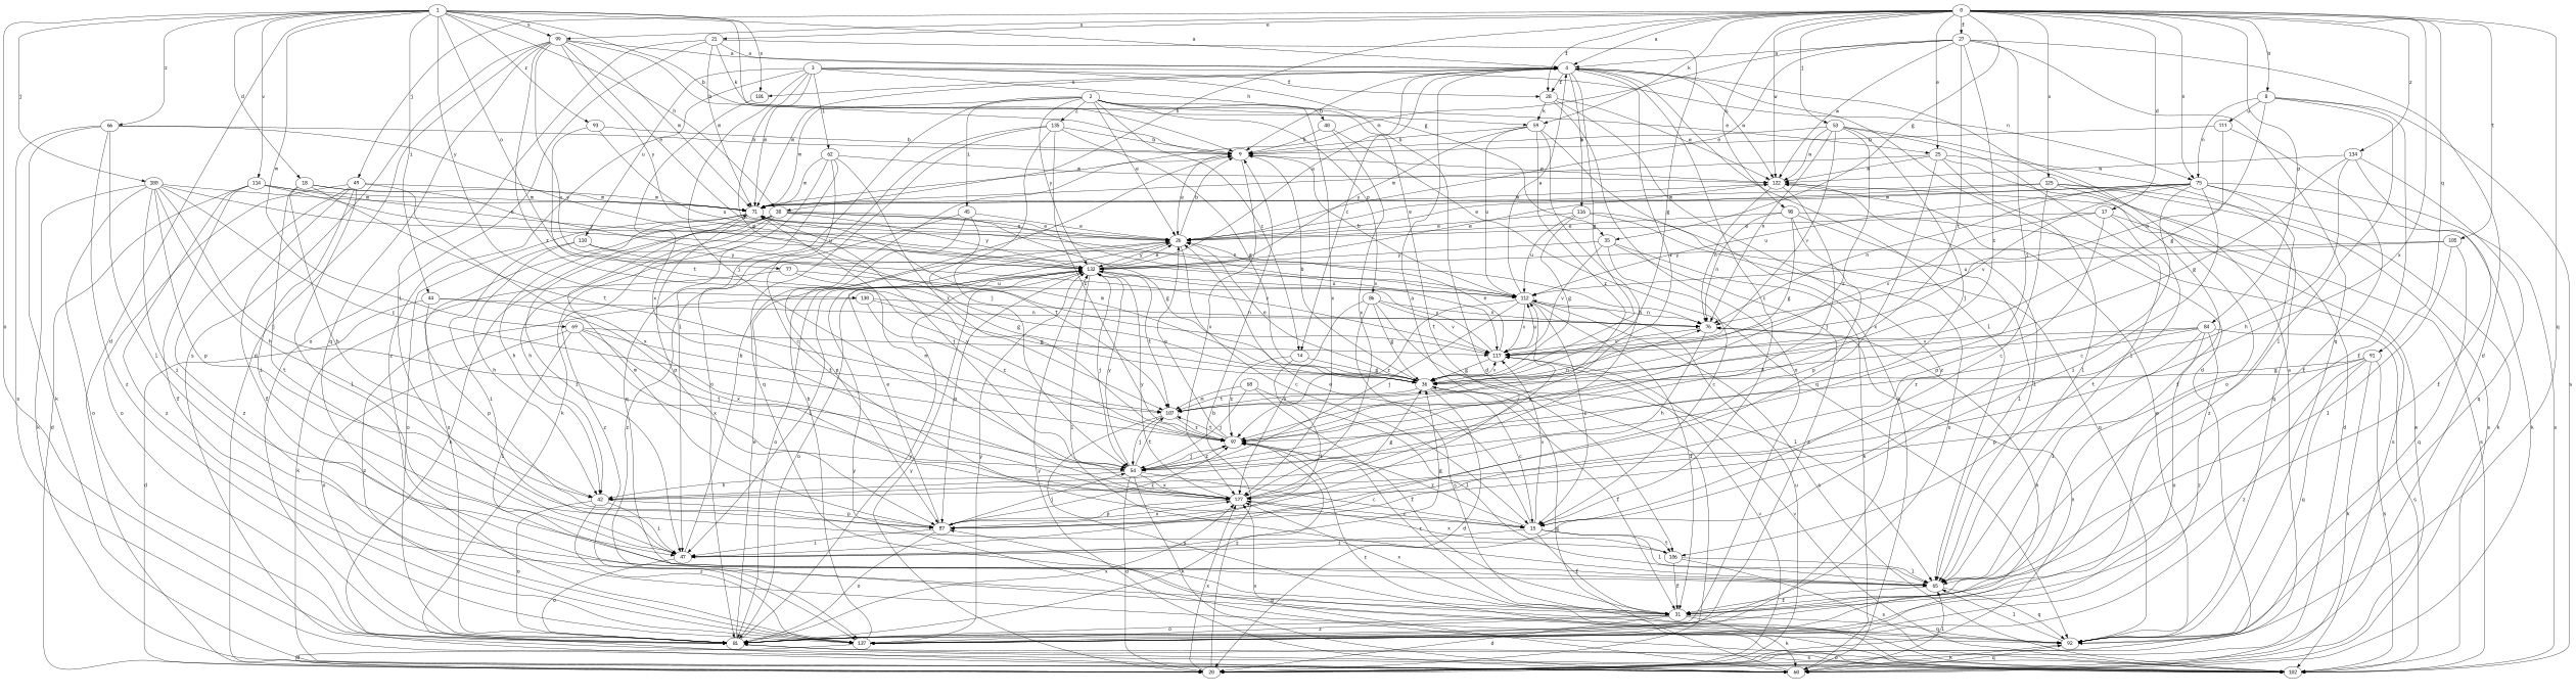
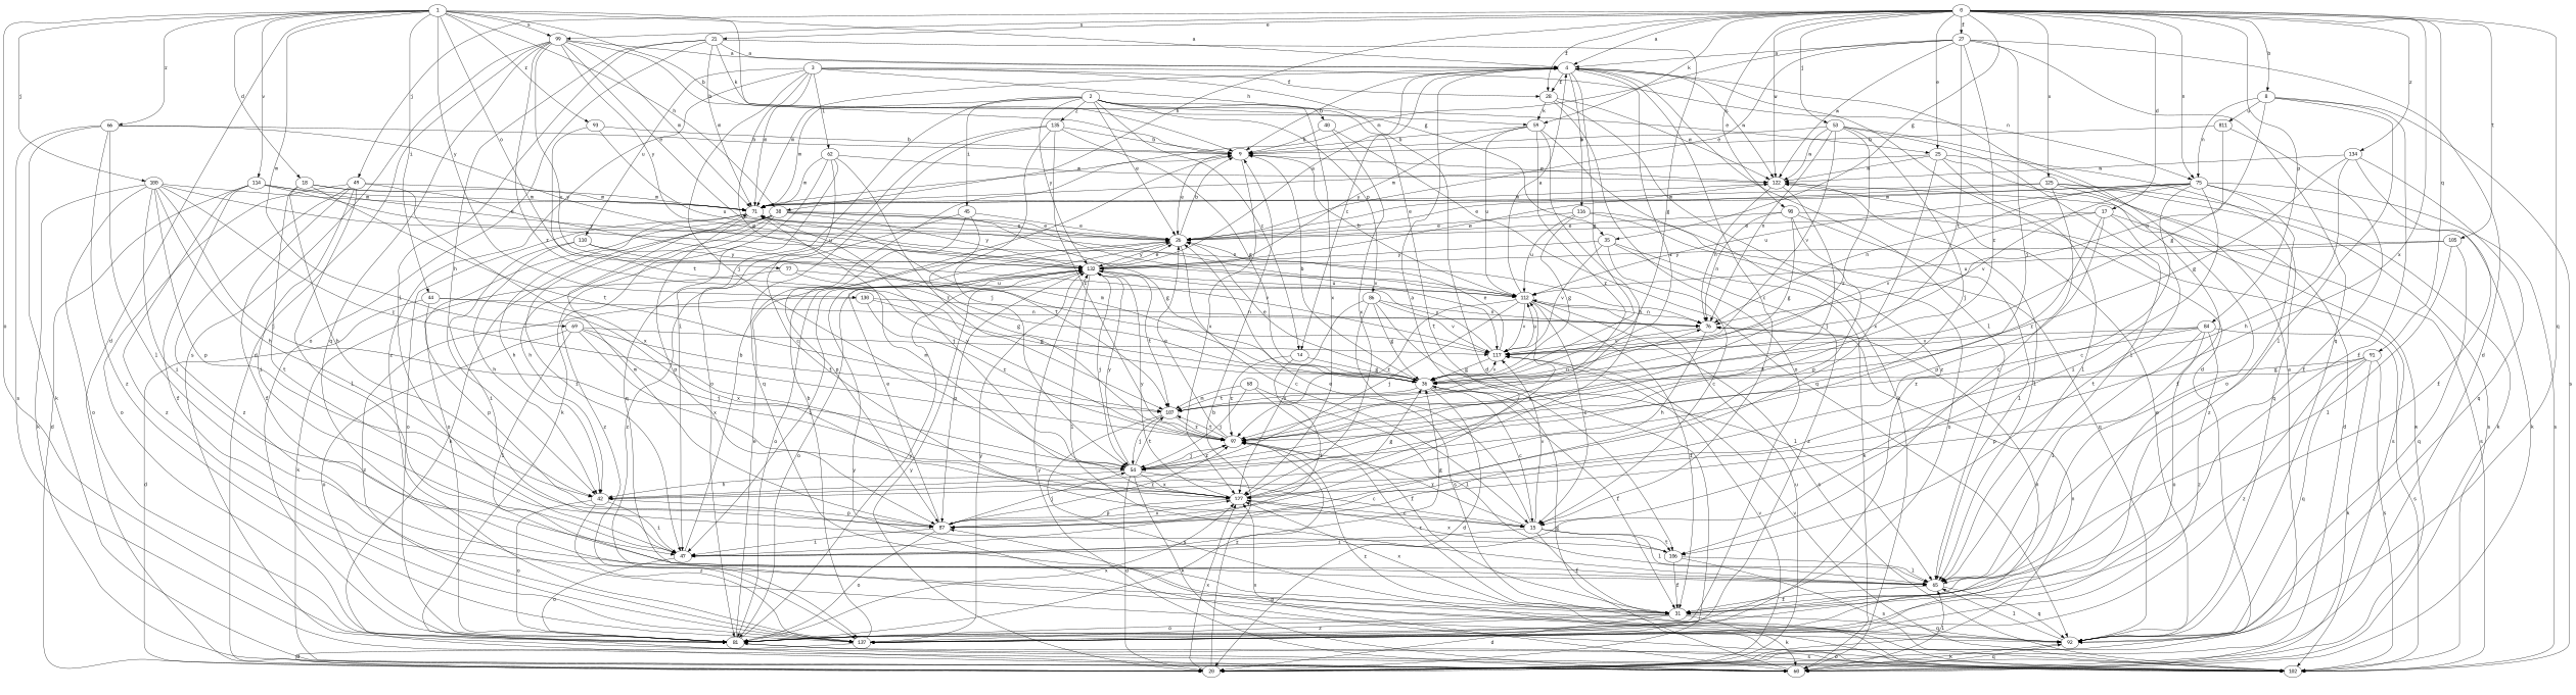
  strict digraph {
    fontname="IBM Plex Mono"
    node [fontname="IBM Plex Mono"]
    edge [fontname="IBM Plex Mono"]
    0
    4
    8
    17
    21
    25
    27
    28
    35
    38
    49
    53
    59
    75
    84
    91
    92
    98
    99
    105
    122
    125
    127
    134
    9
    20
-   101
    14
    71
    36
    15
    65
    97
    116
    31
    102
-   111
+   111 [label=811]
    26
    106
    117
    87
    81
    47
    42
    54
    107
    137
    132
    60
    76
    112
    1
    18
    44
    69
    77
    93
    n58 [label=66]
    100
    114
    130
    68
    2
    45
    86
    135
    3
    40
    62
    110
    0 -> 4 [label=a]
    0 -> 8 [label=b]
    0 -> 17 [label=d]
    0 -> 21 [label=e]
    0 -> 25 [label=e]
    0 -> 27 [label=f]
    0 -> 28 [label=f]
    0 -> 35 [label=g]
    0 -> 38 [label=h]
    0 -> 49 [label=j]
    0 -> 53 [label=j]
    0 -> 59 [label=k]
    0 -> 75 [label=n]
    0 -> 84 [label=p]
    0 -> 91 [label=q]
    0 -> 92 [label=q]
    0 -> 98 [label=s]
    0 -> 99 [label=s]
    0 -> 105 [label=t]
    0 -> 122 [label=w]
    0 -> 125 [label=x]
    0 -> 127 [label=x]
    0 -> 134 [label=z]
    4 -> 28 [label=f]
    4 -> 122 [label=w]
    4 -> 9 [label=b]
    4 -> 20 [label=d]
-   4 -> 101 [label=s]
    4 -> 14 [label=c]
    4 -> 71 [label=m]
    4 -> 36 [label=g]
    4 -> 15 [label=c]
    4 -> 65 [label=l]
    4 -> 97 [label=r]
    4 -> 116 [label=v]
    8 -> 75 [label=n]
    8 -> 36 [label=g]
    8 -> 65 [label=l]
    8 -> 31 [label=f]
    8 -> 102 [label=s]
    8 -> 111 [label=u]
+   17 -> 97 [label=r]
    17 -> 102 [label=s]
    17 -> 26 [label=e]
    17 -> 106 [label=t]
    17 -> 117 [label=v]
    17 -> 87 [label=p]
    21 -> 4 [label=a]
    21 -> 59 [label=k]
    21 -> 71 [label=m]
    21 -> 36 [label=g]
    21 -> 81 [label=o]
    21 -> 47 [label=i]
+   21 -> 42 [label=h]
    25 -> 92 [label=q]
    25 -> 122 [label=w]
    25 -> 127 [label=x]
    25 -> 71 [label=m]
    25 -> 65 [label=l]
    25 -> 31 [label=f]
    27 -> 4 [label=a]
    27 -> 92 [label=q]
    27 -> 122 [label=w]
    27 -> 20 [label=d]
    27 -> 71 [label=m]
    27 -> 97 [label=r]
    27 -> 26 [label=e]
    27 -> 54 [label=j]
    27 -> 107 [label=t]
    28 -> 59 [label=k]
    28 -> 122 [label=w]
    28 -> 81 [label=o]
    28 -> 137 [label=z]
    35 -> 15 [label=c]
    35 -> 117 [label=v]
    35 -> 137 [label=z]
    35 -> 132 [label=y]
    35 -> 60 [label=k]
    38 -> 36 [label=g]
    38 -> 26 [label=e]
    38 -> 117 [label=v]
    38 -> 81 [label=o]
    38 -> 47 [label=i]
    38 -> 42 [label=h]
    38 -> 137 [label=z]
    38 -> 132 [label=y]
    38 -> 60 [label=k]
    49 -> 127 [label=x]
    49 -> 71 [label=m]
    49 -> 65 [label=l]
    49 -> 31 [label=f]
    49 -> 81 [label=o]
    49 -> 47 [label=i]
    49 -> 137 [label=z]
    53 -> 122 [label=w]
    53 -> 9 [label=b]
    53 -> 65 [label=l]
    53 -> 97 [label=r]
    53 -> 117 [label=v]
    53 -> 81 [label=o]
    53 -> 54 [label=j]
    53 -> 76 [label=n]
    59 -> 9 [label=b]
    59 -> 97 [label=r]
    59 -> 42 [label=h]
    59 -> 132 [label=y]
    59 -> 60 [label=k]
    59 -> 112 [label=u]
    75 -> 71 [label=m]
    75 -> 15 [label=c]
    75 -> 102 [label=s]
    75 -> 26 [label=e]
    75 -> 117 [label=v]
    75 -> 47 [label=i]
    75 -> 137 [label=z]
    75 -> 60 [label=k]
    75 -> 76 [label=n]
    75 -> 112 [label=u]
    84 -> 65 [label=l]
    84 -> 97 [label=r]
    84 -> 102 [label=s]
    84 -> 117 [label=v]
    84 -> 81 [label=o]
    84 -> 107 [label=t]
    84 -> 137 [label=z]
    91 -> 92 [label=q]
    91 -> 36 [label=g]
    91 -> 102 [label=s]
    91 -> 87 [label=p]
    91 -> 137 [label=z]
    91 -> 60 [label=k]
    92 -> 122 [label=w]
    92 -> 65 [label=l]
    92 -> 60 [label=k]
    98 -> 36 [label=g]
    98 -> 65 [label=l]
    98 -> 102 [label=s]
    98 -> 26 [label=e]
    98 -> 87 [label=p]
    98 -> 76 [label=n]
    99 -> 4 [label=a]
    99 -> 92 [label=q]
    99 -> 9 [label=b]
    99 -> 20 [label=d]
    99 -> 71 [label=m]
    99 -> 97 [label=r]
    99 -> 102 [label=s]
    99 -> 26 [label=e]
    99 -> 117 [label=v]
    99 -> 132 [label=y]
    105 -> 92 [label=q]
    105 -> 65 [label=l]
    105 -> 132 [label=y]
    105 -> 112 [label=u]
    122 -> 71 [label=m]
    122 -> 65 [label=l]
    122 -> 54 [label=j]
    122 -> 76 [label=n]
    125 -> 20 [label=d]
    125 -> 71 [label=m]
-   125 -> 15 [label=c]
+   125 -> 106 [label=c]
    125 -> 102 [label=s]
    125 -> 26 [label=e]
    125 -> 60 [label=k]
    127 -> 71 [label=m]
    127 -> 36 [label=g]
    127 -> 15 [label=c]
    127 -> 87 [label=p]
    127 -> 132 [label=y]
    127 -> 112 [label=u]
    134 -> 92 [label=q]
    134 -> 122 [label=w]
    134 -> 36 [label=g]
    134 -> 31 [label=f]
    134 -> 42 [label=h]
    9 -> 122 [label=w]
    9 -> 127 [label=x]
    9 -> 26 [label=e]
    20 -> 4 [label=a]
    20 -> 127 [label=x]
    20 -> 9 [label=b]
    20 -> 117 [label=v]
    20 -> 132 [label=y]
    20 -> 76 [label=n]
    20 -> 112 [label=u]
-   101 -> 127 [label=x]
    14 -> 36 [label=g]
    14 -> 97 [label=r]
    14 -> 47 [label=i]
    71 -> 26 [label=e]
    71 -> 87 [label=p]
    71 -> 81 [label=o]
    71 -> 42 [label=h]
    71 -> 54 [label=j]
    36 -> 9 [label=b]
    36 -> 20 [label=d]
    36 -> 71 [label=m]
    36 -> 15 [label=c]
    36 -> 31 [label=f]
    36 -> 26 [label=e]
    36 -> 117 [label=v]
    36 -> 107 [label=t]
    15 -> 65 [label=l]
    15 -> 97 [label=r]
    15 -> 31 [label=f]
    15 -> 26 [label=e]
    15 -> 106 [label=t]
    15 -> 117 [label=v]
    15 -> 47 [label=i]
    65 -> 92 [label=q]
    65 -> 31 [label=f]
    97 -> 26 [label=e]
    97 -> 54 [label=j]
    97 -> 107 [label=t]
    116 -> 92 [label=q]
    116 -> 36 [label=g]
    116 -> 26 [label=e]
    116 -> 81 [label=o]
    116 -> 112 [label=u]
    31 -> 92 [label=q]
    31 -> 127 [label=x]
    31 -> 20 [label=d]
    31 -> 97 [label=r]
    31 -> 81 [label=o]
    31 -> 137 [label=z]
    31 -> 60 [label=k]
    102 -> 97 [label=r]
    102 -> 117 [label=v]
    102 -> 87 [label=p]
    102 -> 81 [label=o]
    102 -> 132 [label=y]
    111 -> 9 [label=b]
    111 -> 31 [label=f]
    111 -> 76 [label=n]
    26 -> 9 [label=b]
    26 -> 15 [label=c]
    26 -> 81 [label=o]
    26 -> 132 [label=y]
    106 -> 127 [label=x]
    106 -> 65 [label=l]
    106 -> 31 [label=f]
    106 -> 102 [label=s]
    117 -> 36 [label=g]
    117 -> 26 [label=e]
    117 -> 132 [label=y]
    117 -> 112 [label=u]
    87 -> 4 [label=a]
    87 -> 127 [label=x]
    87 -> 71 [label=m]
    87 -> 97 [label=r]
    87 -> 26 [label=e]
    87 -> 81 [label=o]
    87 -> 47 [label=i]
    87 -> 54 [label=j]
    81 -> 127 [label=x]
    81 -> 97 [label=r]
    81 -> 102 [label=s]
    81 -> 26 [label=e]
    81 -> 132 [label=y]
    47 -> 9 [label=b]
    47 -> 36 [label=g]
    47 -> 81 [label=o]
    42 -> 87 [label=p]
    42 -> 81 [label=o]
    42 -> 47 [label=i]
    42 -> 137 [label=z]
    54 -> 127 [label=x]
    54 -> 20 [label=d]
    54 -> 15 [label=c]
    54 -> 97 [label=r]
    54 -> 42 [label=h]
    54 -> 107 [label=t]
    54 -> 132 [label=y]
    54 -> 60 [label=k]
    107 -> 97 [label=r]
    107 -> 102 [label=s]
    107 -> 54 [label=j]
    107 -> 76 [label=n]
    137 -> 9 [label=b]
    137 -> 20 [label=d]
    137 -> 132 [label=y]
    137 -> 76 [label=n]
    132 -> 4 [label=a]
    132 -> 122 [label=w]
    132 -> 65 [label=l]
    132 -> 26 [label=e]
    132 -> 87 [label=p]
    132 -> 81 [label=o]
    132 -> 47 [label=i]
    132 -> 54 [label=j]
    132 -> 107 [label=t]
    132 -> 112 [label=u]
    60 -> 92 [label=q]
    60 -> 122 [label=w]
    60 -> 127 [label=x]
    60 -> 36 [label=g]
    60 -> 65 [label=l]
    60 -> 132 [label=y]
    76 -> 117 [label=v]
    76 -> 42 [label=h]
    112 -> 4 [label=a]
    112 -> 9 [label=b]
    112 -> 15 [label=c]
    112 -> 97 [label=r]
    112 -> 31 [label=f]
    112 -> 102 [label=s]
    112 -> 117 [label=v]
    112 -> 54 [label=j]
    112 -> 76 [label=n]
    1 -> 4 [label=a]
    1 -> 35 [label=g]
    1 -> 38 [label=h]
    1 -> 99 [label=s]
    1 -> 9 [label=b]
    1 -> 20 [label=d]
-   1 -> 101 [label=s]
    1 -> 81 [label=o]
    1 -> 18 [label=d]
    1 -> 44 [label=i]
    1 -> 69 [label=m]
    1 -> 77 [label=o]
    1 -> 93 [label=r]
    1 -> n58 [label=r]
    1 -> 100 [label=j]
    1 -> 114 [label=v]
    1 -> 130 [label=y]
    18 -> 71 [label=m]
    18 -> 106 [label=t]
    18 -> 42 [label=h]
    18 -> 107 [label=t]
    18 -> 132 [label=y]
    44 -> 127 [label=x]
    44 -> 20 [label=d]
    44 -> 87 [label=p]
    44 -> 76 [label=n]
    69 -> 127 [label=x]
    69 -> 65 [label=l]
    69 -> 117 [label=v]
    69 -> 81 [label=o]
    69 -> 54 [label=j]
    69 -> 107 [label=t]
    77 -> 36 [label=g]
    77 -> 60 [label=k]
    77 -> 112 [label=u]
    93 -> 9 [label=b]
    93 -> 107 [label=t]
    93 -> 112 [label=u]
    n58 -> 9 [label=b]
    n58 -> 65 [label=l]
    n58 -> 102 [label=s]
    n58 -> 137 [label=z]
    n58 -> 132 [label=y]
    n58 -> 60 [label=k]
    100 -> 71 [label=m]
    100 -> 97 [label=r]
    100 -> 87 [label=p]
    100 -> 81 [label=o]
    100 -> 47 [label=i]
    100 -> 42 [label=h]
    100 -> 54 [label=j]
    100 -> 60 [label=k]
    100 -> 112 [label=u]
    114 -> 20 [label=d]
    114 -> 71 [label=m]
    114 -> 31 [label=f]
    114 -> 26 [label=e]
    114 -> 137 [label=z]
    114 -> 76 [label=n]
    130 -> 36 [label=g]
    130 -> 97 [label=r]
    130 -> 137 [label=z]
    130 -> 76 [label=n]
    68 -> 65 [label=l]
    68 -> 31 [label=f]
    68 -> 54 [label=j]
    68 -> 107 [label=m]
    2 -> 25 [label=e]
    2 -> 127 [label=x]
    2 -> 14 [label=c]
    2 -> 71 [label=m]
    2 -> 26 [label=e]
    2 -> 106 [label=t]
    2 -> 47 [label=i]
    2 -> 132 [label=y]
    2 -> 45 [label=i]
    2 -> 86 [label=p]
    2 -> 135 [label=z]
    45 -> 26 [label=e]
    45 -> 87 [label=p]
    45 -> 107 [label=t]
    45 -> 137 [label=z]
    86 -> 127 [label=x]
    86 -> 36 [label=g]
    86 -> 65 [label=l]
    86 -> 102 [label=s]
    86 -> 117 [label=v]
    86 -> 76 [label=n]
    135 -> 92 [label=q]
    135 -> 9 [label=b]
    135 -> 36 [label=g]
    135 -> 97 [label=r]
    135 -> 81 [label=o]
    135 -> 54 [label=j]
    3 -> 28 [label=f]
    3 -> 75 [label=n]
    3 -> 20 [label=d]
    3 -> 71 [label=m]
    3 -> 36 [label=g]
    3 -> 54 [label=j]
    3 -> 137 [label=z]
    3 -> 40 [label=h]
    3 -> 62 [label=l]
    3 -> 110 [label=u]
    40 -> 92 [label=q]
    40 -> 127 [label=x]
    40 -> 9 [label=b]
    62 -> 92 [label=q]
    62 -> 122 [label=w]
    62 -> 71 [label=m]
    62 -> 15 [label=c]
    62 -> 97 [label=r]
    62 -> 60 [label=k]
    110 -> 117 [label=v]
    110 -> 47 [label=i]
    110 -> 42 [label=h]
    110 -> 132 [label=y]
  }
